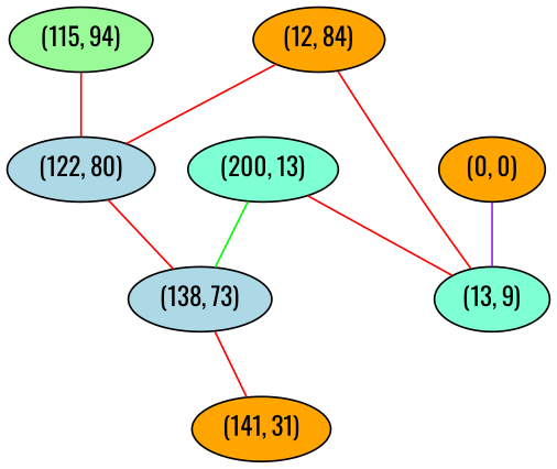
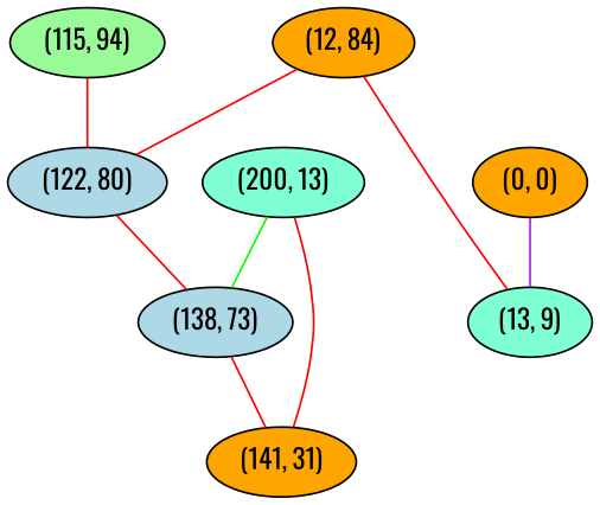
  graph {
    fontname=Oswald
    node [fillcolor=orange fontname=Oswald style=filled]
    edge [color=red fontname=Oswald weight=1]
    "(122, 80)" [fillcolor=lightblue]
    "(12, 84)"
    "(13, 9)" [fillcolor=aquamarine]
    "(138, 73)" [fillcolor=lightblue]
    "(200, 13)" [fillcolor=aquamarine]
    n6 [label="(141, 31)"]
    "(0, 0)"
    "(115, 94)" [fillcolor=palegreen]
    "(122, 80)" -- "(138, 73)"
    "(12, 84)" -- "(122, 80)"
    "(12, 84)" -- "(13, 9)"
    "(138, 73)" -- n6
    "(200, 13)" -- "(138, 73)" [color=green weight=2]
-   "(200, 13)" -- "(13, 9)"
+   "(200, 13)" -- n6
    "(0, 0)" -- "(13, 9)" [color=purple weight=4]
    "(115, 94)" -- "(122, 80)"
  }
